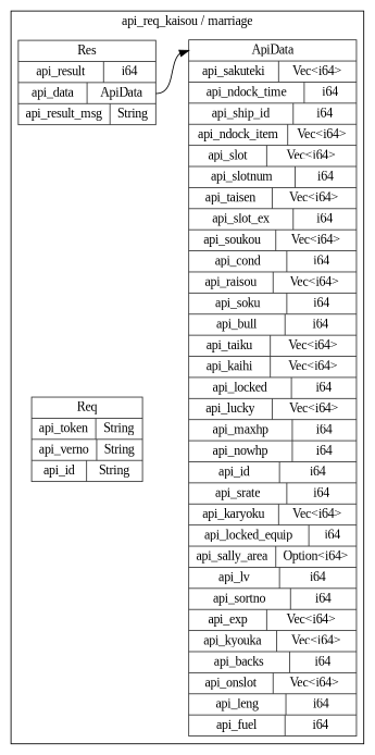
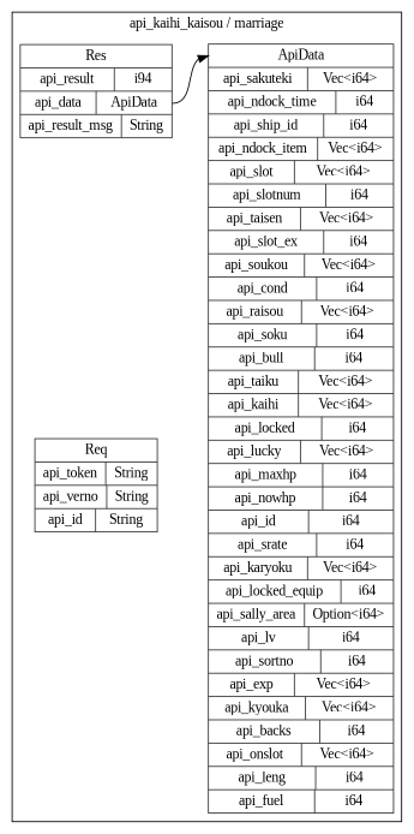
  digraph {
    rankdir=LR
    fontname="Liberation Serif"
    node [color=gray20 shape=record style=solid fontname="Liberation Serif"]
    n1 [label="<ApiData> ApiData  | { api_sakuteki | <api_sakuteki> Vec\<i64\> } | { api_ndock_time | <api_ndock_time> i64 } | { api_ship_id | <api_ship_id> i64 } | { api_ndock_item | <api_ndock_item> Vec\<i64\> } | { api_slot | <api_slot> Vec\<i64\> } | { api_slotnum | <api_slotnum> i64 } | { api_taisen | <api_taisen> Vec\<i64\> } | { api_slot_ex | <api_slot_ex> i64 } | { api_soukou | <api_soukou> Vec\<i64\> } | { api_cond | <api_cond> i64 } | { api_raisou | <api_raisou> Vec\<i64\> } | { api_soku | <api_soku> i64 } | { api_bull | <api_bull> i64 } | { api_taiku | <api_taiku> Vec\<i64\> } | { api_kaihi | <api_kaihi> Vec\<i64\> } | { api_locked | <api_locked> i64 } | { api_lucky | <api_lucky> Vec\<i64\> } | { api_maxhp | <api_maxhp> i64 } | { api_nowhp | <api_nowhp> i64 } | { api_id | <api_id> i64 } | { api_srate | <api_srate> i64 } | { api_karyoku | <api_karyoku> Vec\<i64\> } | { api_locked_equip | <api_locked_equip> i64 } | { api_sally_area | <api_sally_area> Option\<i64\> } | { api_lv | <api_lv> i64 } | { api_sortno | <api_sortno> i64 } | { api_exp | <api_exp> Vec\<i64\> } | { api_kyouka | <api_kyouka> Vec\<i64\> } | { api_backs | <api_backs> i64 } | { api_onslot | <api_onslot> Vec\<i64\> } | { api_leng | <api_leng> i64 } | { api_fuel | <api_fuel> i64 }"]
-   n2 [label="<Res> Res  | { api_result | <api_result> i64 } | { api_data | <api_data> ApiData } | { api_result_msg | <api_result_msg> String }"]
+   n2 [label="<Res> Res  | { api_result | <api_result> i94 } | { api_data | <api_data> ApiData } | { api_result_msg | <api_result_msg> String }"]
    n3 [label="<Req> Req  | { api_token | <api_token> String } | { api_verno | <api_verno> String } | { api_id | <api_id> String }"]
    subgraph cluster_1 {
-     label="api_req_kaisou / marriage"
+     label="api_kaihi_kaisou / marriage"
      n1
      n2
      n3
    }
    n2 -> n1 [headport="ApiData:w" tailport="api_data:e" fontname="Liberation Serif"]
  }
